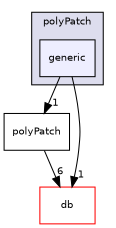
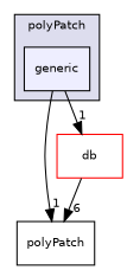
  digraph {
    compound=true
    node [fontname=Helvetica fontsize=10 shape=box]
    edge [headlabel=1 labeldistance=1.5 labelfontname=Helvetica labelfontsize=10]
    n1 [fillcolor="#eeeeff" label=generic pencolor=black style=filled]
    n2 [label=polyPatch]
    n3 [color=red label=db]
    subgraph cluster_1 {
      bgcolor="#ddddee"
      fontname=Helvetica
      fontsize=10
      label=polyPatch
      pencolor=black
      n1
    }
    n1 -> n2
    n1 -> n3
-   n2 -> n3 [headlabel=6]
+   n3 -> n2 [headlabel=6]
  }
